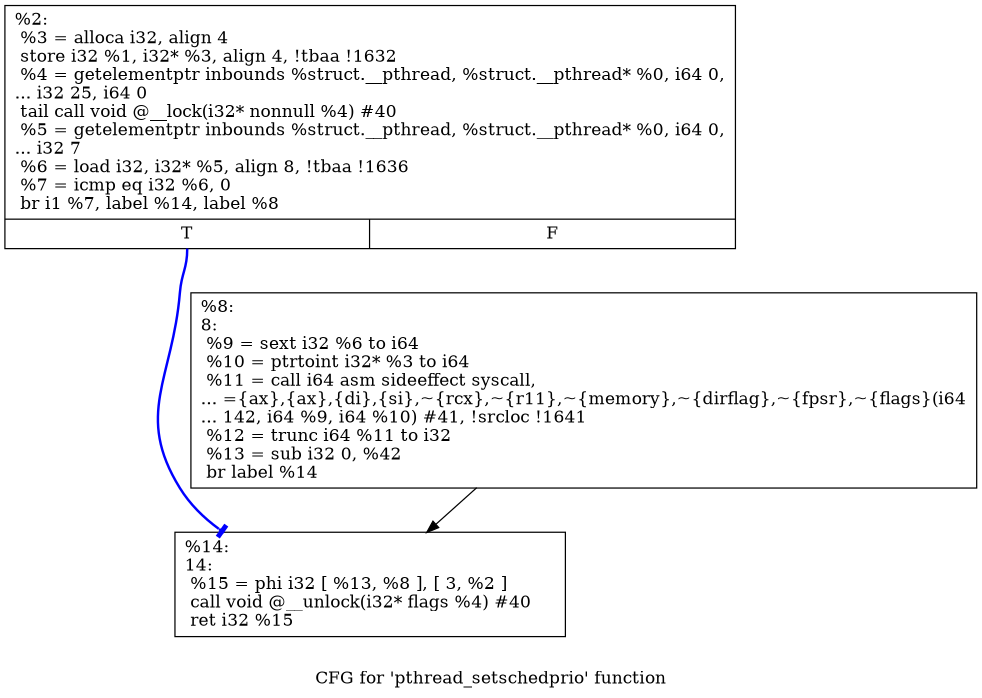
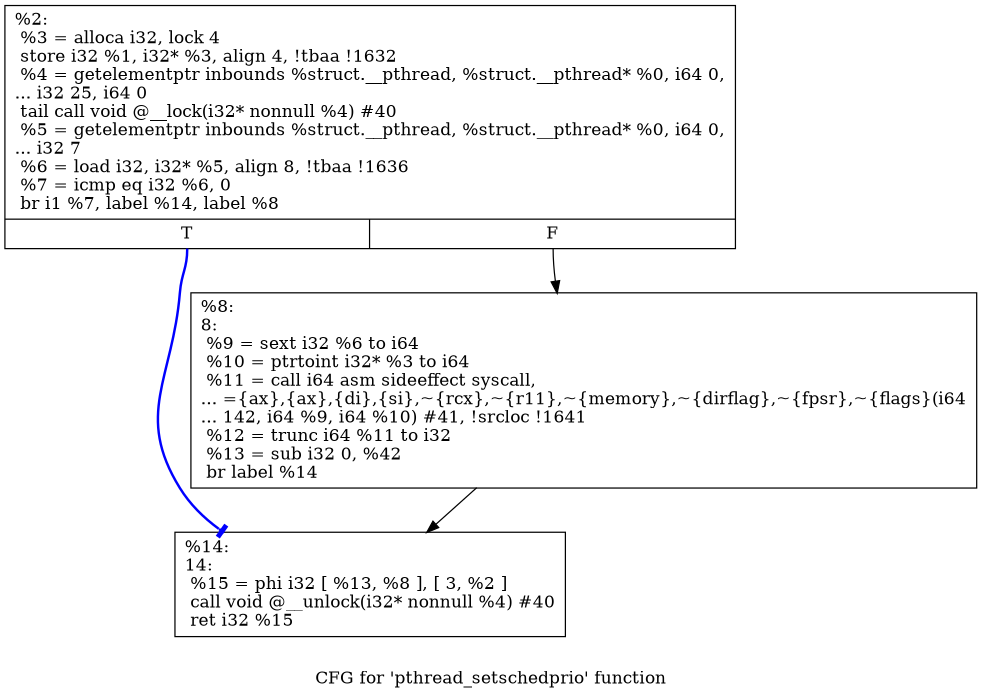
  digraph {
    label="CFG for 'pthread_setschedprio' function"
    node [shape=record]
    edge [arrowhead=normal color=black style=solid]
-   n1 [label="{%2:\l  %3 = alloca i32, align 4\l  store i32 %1, i32* %3, align 4, !tbaa !1632\l  %4 = getelementptr inbounds %struct.__pthread, %struct.__pthread* %0, i64 0,\l... i32 25, i64 0\l  tail call void @__lock(i32* nonnull %4) #40\l  %5 = getelementptr inbounds %struct.__pthread, %struct.__pthread* %0, i64 0,\l... i32 7\l  %6 = load i32, i32* %5, align 8, !tbaa !1636\l  %7 = icmp eq i32 %6, 0\l  br i1 %7, label %14, label %8\l|{<s0>T|<s1>F}}"]
-   n2 [label="{%14:\l14:                                               \l  %15 = phi i32 [ %13, %8 ], [ 3, %2 ]\l  call void @__unlock(i32* flags %4) #40\l  ret i32 %15\l}"]
+   n1 [label="{%2:\l  %3 = alloca i32, lock 4\l  store i32 %1, i32* %3, align 4, !tbaa !1632\l  %4 = getelementptr inbounds %struct.__pthread, %struct.__pthread* %0, i64 0,\l... i32 25, i64 0\l  tail call void @__lock(i32* nonnull %4) #40\l  %5 = getelementptr inbounds %struct.__pthread, %struct.__pthread* %0, i64 0,\l... i32 7\l  %6 = load i32, i32* %5, align 8, !tbaa !1636\l  %7 = icmp eq i32 %6, 0\l  br i1 %7, label %14, label %8\l|{<s0>T|<s1>F}}"]
+   n2 [label="{%14:\l14:                                               \l  %15 = phi i32 [ %13, %8 ], [ 3, %2 ]\l  call void @__unlock(i32* nonnull %4) #40\l  ret i32 %15\l}"]
    n3 [label="{%8:\l8:                                                \l  %9 = sext i32 %6 to i64\l  %10 = ptrtoint i32* %3 to i64\l  %11 = call i64 asm sideeffect syscall,\l... =\{ax\},\{ax\},\{di\},\{si\},~\{rcx\},~\{r11\},~\{memory\},~\{dirflag\},~\{fpsr\},~\{flags\}(i64\l... 142, i64 %9, i64 %10) #41, !srcloc !1641\l  %12 = trunc i64 %11 to i32\l  %13 = sub i32 0, %42\l  br label %14\l}"]
    n1 -> n2 [arrowhead=tee color=blue style=bold tailport=s0]
+   n1 -> n3 [tailport=s1]
    n3 -> n2
  }
